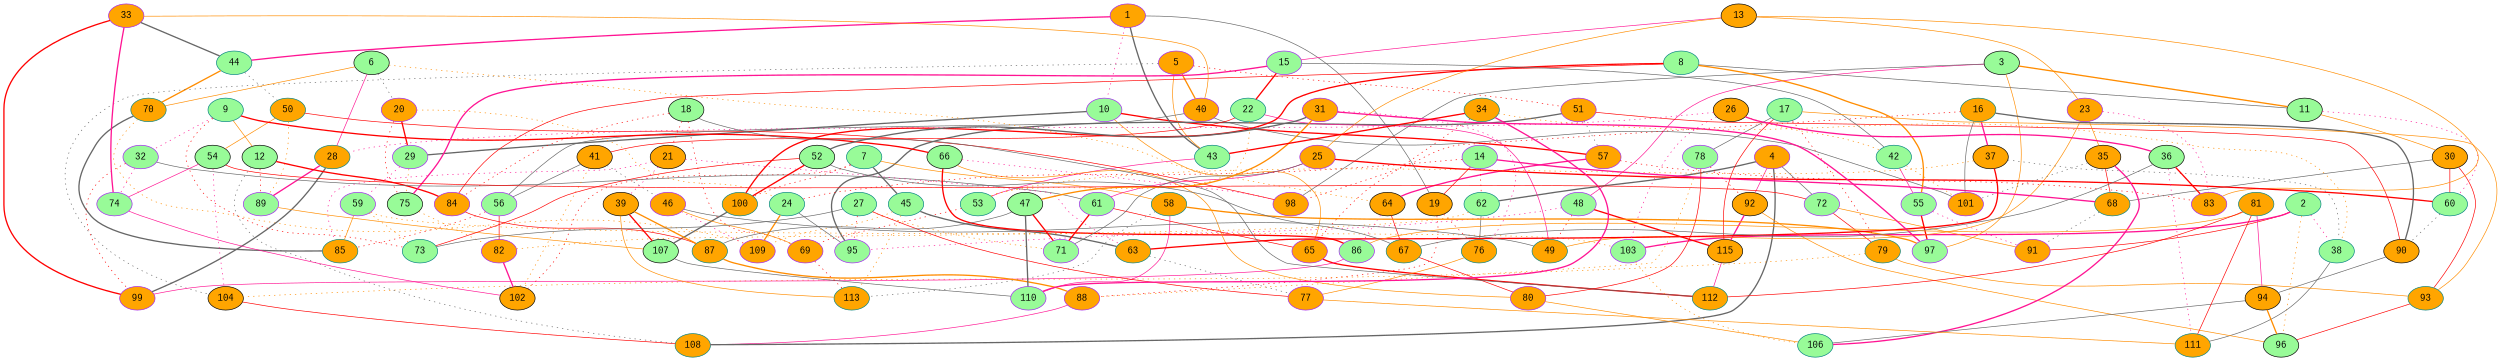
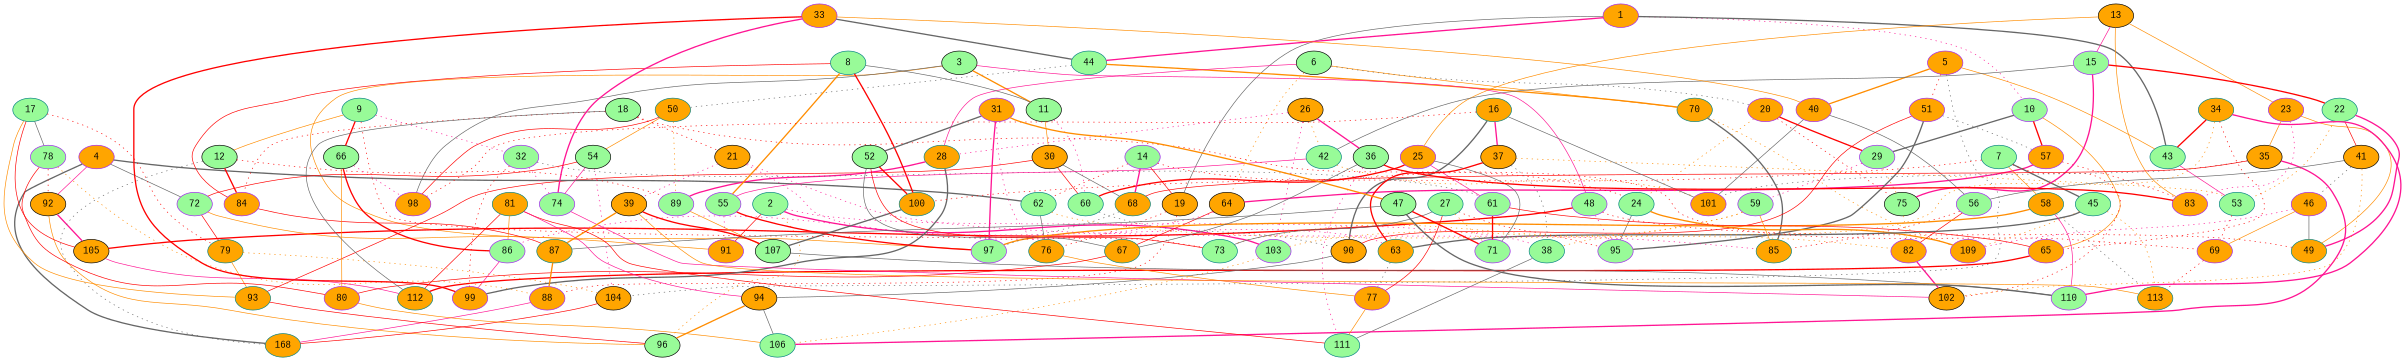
  graph {
    fontname="Liberation Mono"
    node [color=purple fillcolor=orange fontname="Liberation Mono" style=filled]
    edge [color=red fontname="Liberation Mono" style=solid]
    10 [fillcolor=palegreen]
    1
    19 [color=black]
    43 [color=teal fillcolor=palegreen]
    44 [color=teal fillcolor=palegreen]
    29 [fillcolor=palegreen]
    57
    65
    76 [color=teal]
    88
    53 [color=teal fillcolor=palegreen]
    70 [color=teal]
    50 [color=teal]
    2 [color=teal fillcolor=palegreen]
    38 [color=teal fillcolor=palegreen]
    91
    96 [color=black fillcolor=palegreen]
    103 [fillcolor=palegreen]
-   111 [color=teal]
+   111 [color=teal fillcolor=palegreen]
    106 [color=teal fillcolor=palegreen]
    3 [color=black fillcolor=palegreen]
    11 [color=black fillcolor=palegreen]
    48 [fillcolor=palegreen]
    97 [fillcolor=palegreen]
    98
    30 [color=black]
    60 [color=teal fillcolor=palegreen]
-   105 [color=black label=115]
+   105 [color=black]
    49 [color=teal]
    95 [fillcolor=palegreen]
    62 [color=teal fillcolor=palegreen]
    4
    72 [fillcolor=palegreen]
    92 [color=black]
-   108 [color=teal]
+   108 [color=teal label=168]
    82
    79 [color=teal]
    5
    40
    51
    104 [color=black]
    101
    56 [fillcolor=palegreen]
    90 [color=black]
    6 [color=black fillcolor=palegreen]
    20
    28 [color=teal]
    64 [color=black]
    24 [color=teal fillcolor=palegreen]
    75 [color=black fillcolor=palegreen]
    89 [fillcolor=palegreen]
    99
    67 [color=teal]
    86 [fillcolor=palegreen]
    85 [color=teal]
    109
    7 [color=teal fillcolor=palegreen]
    45 [color=teal fillcolor=palegreen]
    58 [color=teal]
    100 [color=teal]
    102 [color=black]
    63 [color=teal]
    113 [color=teal]
    110 [fillcolor=palegreen]
    107 [color=black fillcolor=palegreen]
    8 [color=teal fillcolor=palegreen]
    55 [fillcolor=palegreen]
    84
    87 [color=teal]
    9 [color=teal fillcolor=palegreen]
    12 [color=black fillcolor=palegreen]
    32 [fillcolor=palegreen]
    66 [color=black fillcolor=palegreen]
    73 [color=teal fillcolor=palegreen]
    61 [fillcolor=palegreen]
    74 [fillcolor=palegreen]
    80
    59 [fillcolor=palegreen]
    83
    112 [color=teal]
    68 [color=teal]
    93 [color=teal]
    13 [color=black]
    15 [fillcolor=palegreen]
    23
    25
    22 [color=teal fillcolor=palegreen]
    42 [color=teal fillcolor=palegreen]
    35 [color=black]
    71 [fillcolor=palegreen]
    14 [fillcolor=palegreen]
    41 [color=black]
    16 [color=teal]
    37 [color=black]
    94 [color=black]
    17 [color=teal fillcolor=palegreen]
    78 [fillcolor=palegreen]
    18 [color=black fillcolor=palegreen]
    21 [color=black]
    69
    39 [color=black]
    77
    46
    26 [color=black]
    36 [color=black fillcolor=palegreen]
    27 [color=teal fillcolor=palegreen]
    31
    47 [color=black fillcolor=palegreen]
    52 [color=black fillcolor=palegreen]
    33
    34 [color=teal]
    54 [color=black fillcolor=palegreen]
    81 [color=teal]
    10 -- 29 [color=gray40 style=bold]
    10 -- 57 [style=bold]
    10 -- 65 [color=darkorange]
    1 -- 10 [color=deeppink style=dotted]
    1 -- 19 [color=gray40]
    1 -- 43 [color=gray40 style=bold]
    1 -- 44 [color=deeppink style=bold]
    19 -- 76 [style=dotted]
    19 -- 88 [style=dotted]
    43 -- 53 [color=deeppink]
    44 -- 70 [color=darkorange style=bold]
    44 -- 50 [color=gray40 style=dotted]
    29 -- 75 [color=darkorange style=dotted]
    29 -- 59 [color=deeppink style=dotted]
    57 -- 64 [color=deeppink style=bold]
    57 -- 83 [style=dotted]
    65 -- 112 [style=bold]
    76 -- 77 [color=darkorange]
    88 -- 108 [color=deeppink]
    53 -- 69 [style=dotted]
    70 -- 85 [color=gray40 style=bold]
    70 -- 109 [color=darkorange style=dotted]
    50 -- 98
    50 -- 89 [color=darkorange style=dotted]
    50 -- 54 [color=darkorange]
    2 -- 38 [color=deeppink style=dotted]
    2 -- 91
    2 -- 96 [color=darkorange style=dotted]
    2 -- 103 [color=deeppink style=bold]
    38 -- 111 [color=gray40]
    103 -- 106 [color=darkorange style=dotted]
    3 -- 11 [color=darkorange style=bold]
    3 -- 48 [color=deeppink]
    3 -- 97 [color=darkorange]
    3 -- 98 [color=gray40]
    11 -- 30 [color=darkorange]
    11 -- 60 [color=deeppink style=dotted]
    48 -- 105 [style=bold]
    48 -- 49 [style=dotted]
    48 -- 95 [color=deeppink style=dotted]
    30 -- 60
    30 -- 68 [color=gray40]
    30 -- 93
    60 -- 90 [color=gray40 style=dotted]
    105 -- 112 [color=deeppink]
    62 -- 76 [color=gray40]
    62 -- 82 [color=darkorange style=dotted]
    4 -- 62 [color=gray40 style=bold]
    4 -- 72 [color=gray40]
    4 -- 92 [color=deeppink]
    4 -- 108 [color=gray40 style=bold]
    72 -- 91 [color=darkorange]
    72 -- 79
    92 -- 96 [color=darkorange]
    92 -- 105 [color=deeppink style=bold]
    82 -- 102 [color=deeppink style=bold]
    79 -- 104 [color=darkorange style=dotted]
    79 -- 93 [color=darkorange]
    5 -- 43 [color=darkorange]
    5 -- 40 [color=darkorange style=bold]
    5 -- 51 [style=dotted]
    5 -- 104 [color=gray40 style=dotted]
    40 -- 101 [color=gray40]
    40 -- 56 [color=gray40]
    51 -- 57 [color=gray40 style=dotted]
    51 -- 95 [color=gray40 style=bold]
    51 -- 90
    104 -- 108
    56 -- 82
    56 -- 85 [style=dotted]
    90 -- 94 [color=gray40]
    6 -- 70 [color=darkorange]
    6 -- 20 [color=gray40 style=dotted]
    6 -- 28 [color=deeppink]
    6 -- 64 [color=darkorange style=dotted]
    20 -- 29 [style=bold]
    20 -- 24 [color=darkorange style=dotted]
    20 -- 75 [style=dotted]
    28 -- 89 [color=deeppink style=bold]
    28 -- 99 [color=gray40 style=bold]
    64 -- 67
    64 -- 86 [color=deeppink style=dotted]
    24 -- 95 [color=gray40]
    24 -- 109 [color=darkorange style=bold]
    75 -- 82 [color=darkorange style=dotted]
    89 -- 107 [color=darkorange]
    67 -- 80
    86 -- 99 [color=deeppink]
    7 -- 45 [color=gray40 style=bold]
    7 -- 58 [color=darkorange]
    7 -- 100 [style=dotted]
    7 -- 102 [style=dotted]
    45 -- 109 [color=darkorange style=dotted]
    45 -- 63 [color=gray40 style=bold]
    45 -- 113 [color=darkorange style=dotted]
    58 -- 97 [color=darkorange style=bold]
    58 -- 113 [color=gray40 style=dotted]
    58 -- 110 [color=deeppink]
    100 -- 107 [color=gray40 style=bold]
    63 -- 77 [color=gray40 style=dotted]
    107 -- 110 [color=gray40]
    8 -- 11 [color=gray40]
    8 -- 100 [style=bold]
    8 -- 55 [color=darkorange style=bold]
    8 -- 84
    55 -- 91 [color=deeppink style=dotted]
    55 -- 97 [style=bold]
    84 -- 87
    87 -- 88 [color=darkorange style=bold]
    9 -- 12 [color=darkorange]
    9 -- 32 [color=deeppink style=dotted]
    9 -- 66 [style=bold]
    9 -- 73 [style=dotted]
    12 -- 108 [color=gray40 style=dotted]
    12 -- 89 [style=dotted]
    12 -- 84 [style=bold]
    32 -- 99 [style=dotted]
-   32 -- 61 [color=gray40]
+   32 -- 61 [color=gray40 style=dotted]
    32 -- 74 [color=deeppink style=dotted]
    66 -- 98 [color=deeppink style=dotted]
    66 -- 86 [style=bold]
    66 -- 80 [color=darkorange]
    61 -- 65
    61 -- 71 [style=bold]
    74 -- 102 [color=deeppink]
    80 -- 106 [color=darkorange]
    59 -- 103 [color=darkorange style=dotted]
    59 -- 85 [color=darkorange]
    59 -- 73 [color=darkorange style=dotted]
-   68 -- 91 [color=gray40 style=dotted]
+   68 -- 97 [color=gray40 style=dotted]
    93 -- 96
    13 -- 83 [color=darkorange]
    13 -- 15 [color=deeppink]
    13 -- 23 [color=darkorange]
    13 -- 25 [color=darkorange]
    15 -- 75 [color=deeppink style=bold]
    15 -- 22 [style=bold]
    15 -- 42 [color=gray40]
    23 -- 49 [color=darkorange]
    23 -- 83 [color=deeppink style=dotted]
    23 -- 35 [color=darkorange]
    25 -- 60 [style=bold]
    25 -- 61 [color=deeppink]
    25 -- 71 [color=gray40]
    22 -- 53 [color=darkorange style=dotted]
-   22 -- 49 [color=deeppink]
+   22 -- 49 [color=deeppink style=bold]
    22 -- 41
    42 -- 101 [color=darkorange style=dotted]
    42 -- 55 [color=deeppink]
    35 -- 106 [color=deeppink style=bold]
    35 -- 101 [color=gray40 style=dotted]
    35 -- 68
    14 -- 19
    14 -- 62 [style=dotted]
    14 -- 24 [style=dotted]
    14 -- 68 [color=deeppink style=bold]
    41 -- 56 [color=gray40]
    41 -- 102 [color=darkorange style=dotted]
    41 -- 46 [color=gray40 style=dotted]
    16 -- 98 [style=dotted]
    16 -- 101 [color=gray40]
    16 -- 90 [color=gray40 style=bold]
    16 -- 37 [color=deeppink style=bold]
    37 -- 53 [color=darkorange style=dotted]
    37 -- 38 [color=gray40 style=dotted]
    37 -- 63 [style=bold]
    94 -- 96 [color=darkorange style=bold]
    94 -- 106 [color=gray40]
    17 -- 105
    17 -- 79 [style=dotted]
    17 -- 93 [color=darkorange]
    17 -- 78 [color=gray40]
    78 -- 88 [color=darkorange style=dotted]
    78 -- 92 [style=dotted]
    78 -- 80
    18 -- 84 [style=dotted]
    18 -- 112 [color=gray40]
    18 -- 21 [style=dotted]
    18 -- 69 [style=dotted]
    21 -- 85 [color=deeppink style=dotted]
    21 -- 63 [color=deeppink style=dotted]
    21 -- 39 [color=deeppink style=dotted]
    69 -- 113 [style=dotted]
    39 -- 113 [color=darkorange]
    39 -- 107 [style=bold]
    39 -- 87 [color=darkorange style=bold]
    77 -- 111 [color=darkorange]
    46 -- 49 [color=gray40]
    46 -- 109 [color=deeppink style=dotted]
    46 -- 69 [color=darkorange]
    26 -- 103 [color=deeppink style=dotted]
    26 -- 28 [color=deeppink style=dotted]
    26 -- 42 [color=darkorange style=dotted]
    26 -- 36 [color=deeppink style=bold]
    36 -- 111 [color=deeppink style=dotted]
    36 -- 67 [color=gray40]
    36 -- 83 [style=bold]
    27 -- 95 [style=dotted]
    27 -- 73 [color=gray40]
    27 -- 71 [color=darkorange style=dotted]
    27 -- 77
    31 -- 76 [color=deeppink style=dotted]
    31 -- 97 [color=deeppink style=bold]
    31 -- 47 [color=darkorange style=bold]
    31 -- 52 [color=gray40 style=bold]
    47 -- 110 [color=gray40 style=bold]
    47 -- 87 [color=gray40]
    47 -- 71 [style=bold]
    52 -- 67 [color=gray40]
    52 -- 100 [style=bold]
    52 -- 73
    33 -- 44 [color=gray40 style=bold]
    33 -- 40 [color=darkorange]
    33 -- 99 [style=bold]
    33 -- 74 [color=deeppink style=bold]
    34 -- 43 [style=bold]
    34 -- 65 [style=dotted]
    34 -- 38 [color=darkorange style=dotted]
    34 -- 110 [color=deeppink style=bold]
    54 -- 72
    54 -- 104 [color=deeppink style=dotted]
    54 -- 74 [color=deeppink]
    81 -- 111
    81 -- 86 [color=darkorange]
    81 -- 112
    81 -- 94 [color=deeppink]
  }
